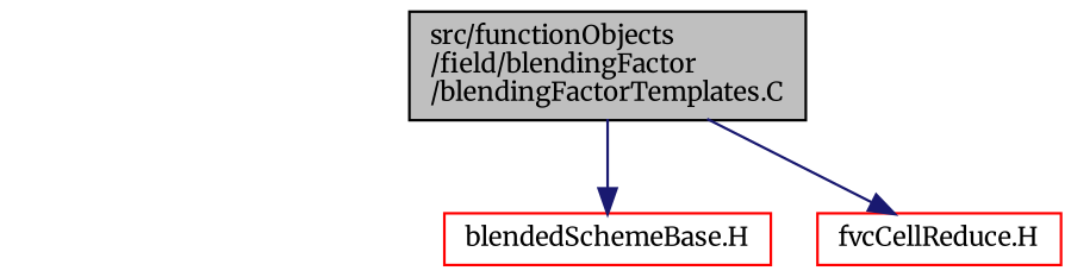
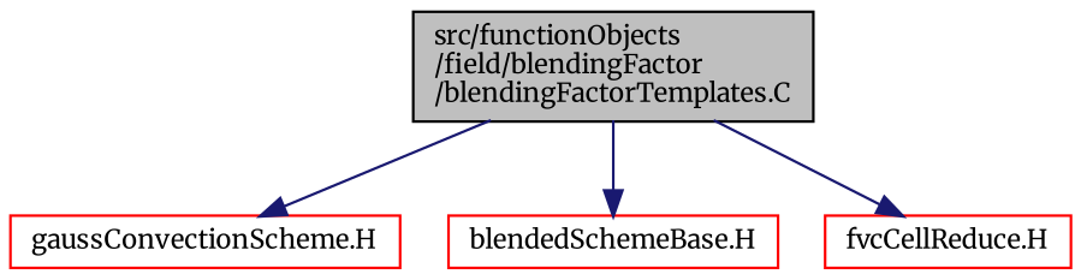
  digraph {
    fontname=Merriweather
    node [color=red fontname=Merriweather fontsize=10 shape=record]
    edge [color=midnightblue fontname=Merriweather fontsize=10 labelfontname=Helvetica labelfontsize=10 style=solid]
    n1 [color=black fillcolor=grey75 fontcolor=black height=0.2 label="src/functionObjects\l/field/blendingFactor\l/blendingFactorTemplates.C" style=filled width=0.4]
+   n2 [height=0.2 label="gaussConvectionScheme.H" width=0.4]
    n3 [height=0.2 label="blendedSchemeBase.H" width=0.4]
    n4 [height=0.2 label="fvcCellReduce.H" width=0.4]
+   n1 -> n2
    n1 -> n3
    n1 -> n4
  }
